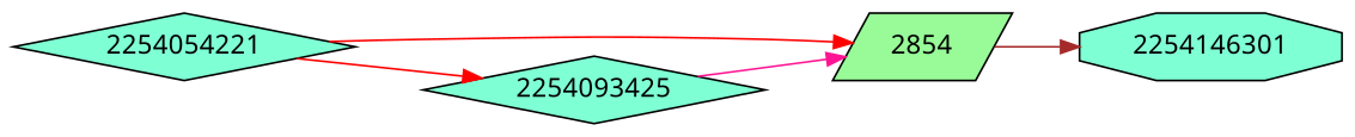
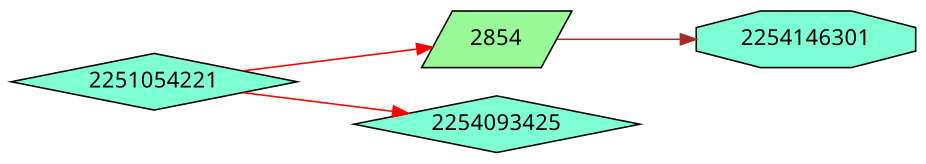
  strict digraph {
    fontname="Noto Sans"
    rankdir=LR
    node [fillcolor=aquamarine fontname="Noto Sans" shape=diamond style=filled]
    edge [color=red fontname="Noto Sans"]
    2854 [fillcolor=palegreen shape=parallelogram]
    2254093425
    n3 [label=2254146301 shape=octagon]
-   2254054221
+   2254054221 [label=2251054221]
    2854 -> n3 [color=brown]
-   2254093425 -> 2854 [color=deeppink]
    2254054221 -> 2854
    2254054221 -> 2254093425
  }
